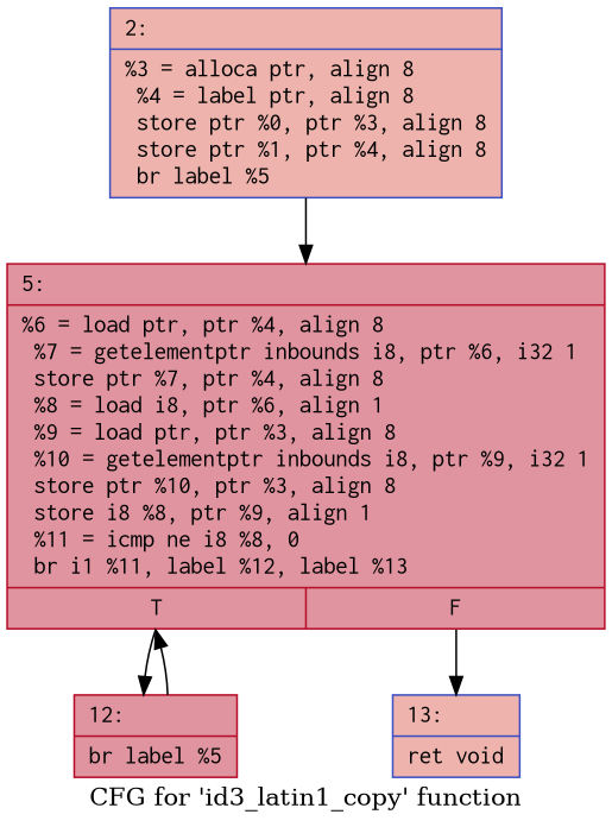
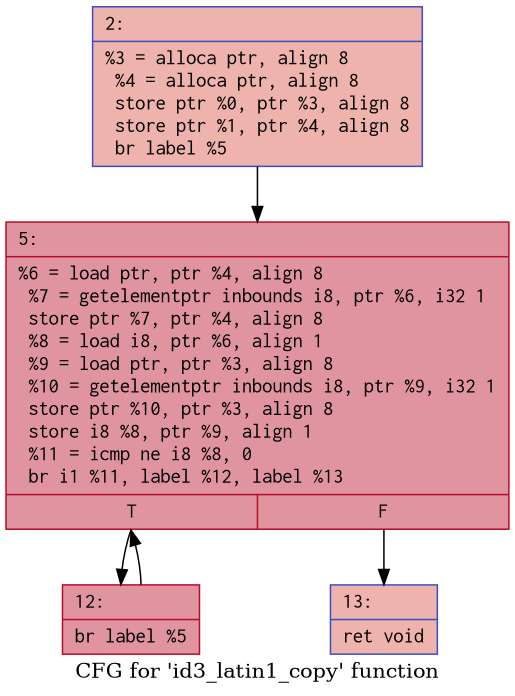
  digraph {
    label="CFG for 'id3_latin1_copy' function"
    node [color="#3d50c3ff" fillcolor="#d6524470" fontname=Courier shape=record style=filled]
-   n1 [label="{2:\l|  %3 = alloca ptr, align 8\l  %4 = label ptr, align 8\l  store ptr %0, ptr %3, align 8\l  store ptr %1, ptr %4, align 8\l  br label %5\l}"]
+   n1 [label="{2:\l|  %3 = alloca ptr, align 8\l  %4 = alloca ptr, align 8\l  store ptr %0, ptr %3, align 8\l  store ptr %1, ptr %4, align 8\l  br label %5\l}"]
    n2 [color="#b70d28ff" fillcolor="#b70d2870" label="{5:\l|  %6 = load ptr, ptr %4, align 8\l  %7 = getelementptr inbounds i8, ptr %6, i32 1\l  store ptr %7, ptr %4, align 8\l  %8 = load i8, ptr %6, align 1\l  %9 = load ptr, ptr %3, align 8\l  %10 = getelementptr inbounds i8, ptr %9, i32 1\l  store ptr %10, ptr %3, align 8\l  store i8 %8, ptr %9, align 1\l  %11 = icmp ne i8 %8, 0\l  br i1 %11, label %12, label %13\l|{<s0>T|<s1>F}}"]
    n3 [color="#b70d28ff" fillcolor="#b70d2870" label="{12:\l|  br label %5\l}"]
    n4 [label="{13:\l|  ret void\l}"]
    n1 -> n2
    n2 -> n3 [tailport=s0]
    n2 -> n4 [tailport=s1]
    n3 -> n2
  }
